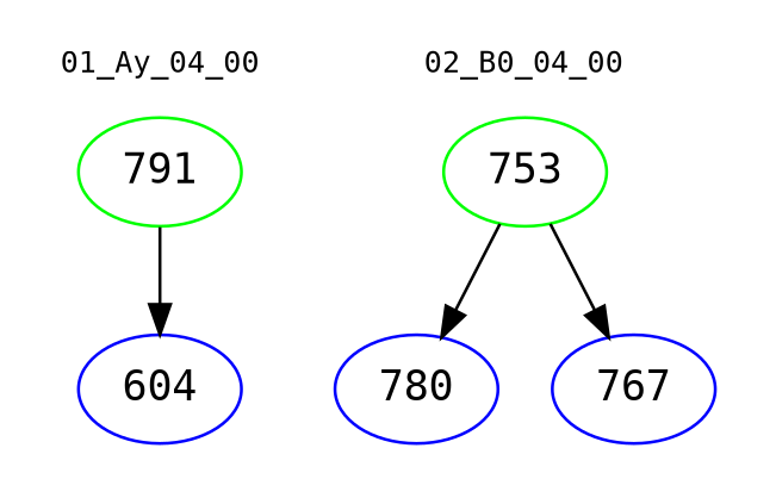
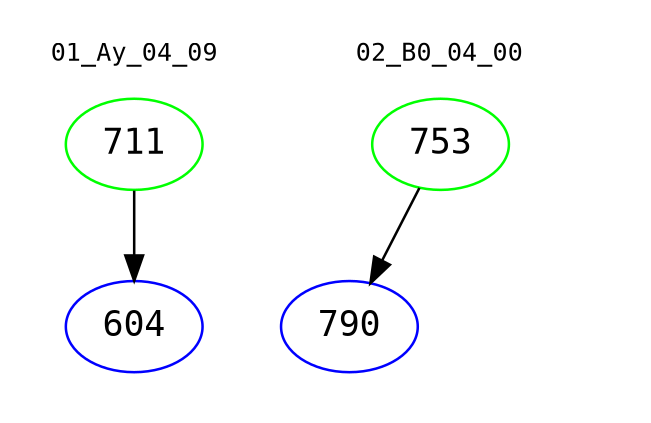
  digraph {
    fontname="DejaVu Sans Mono"
    node [color=blue fontname="DejaVu Sans Mono"]
    edge [color=black fontname="DejaVu Sans Mono"]
-   n1 [color=green label=791]
+   n1 [color=green label=711]
    n2 [label=604]
    n3 [color=green label=753]
-   n4 [label=780]
-   n5 [label=767]
+   n4 [label=790]
    subgraph cluster_1 {
      color=white
      fontsize=10
-     label="01_Ay_04_00"
+     label="01_Ay_04_09"
      n1
      n2
    }
    subgraph cluster_2 {
      color=white
      fontsize=10
      label="02_B0_04_00"
      n3
      n4
-     n5
    }
    n1 -> n2
    n3 -> n4
-   n3 -> n5
  }
